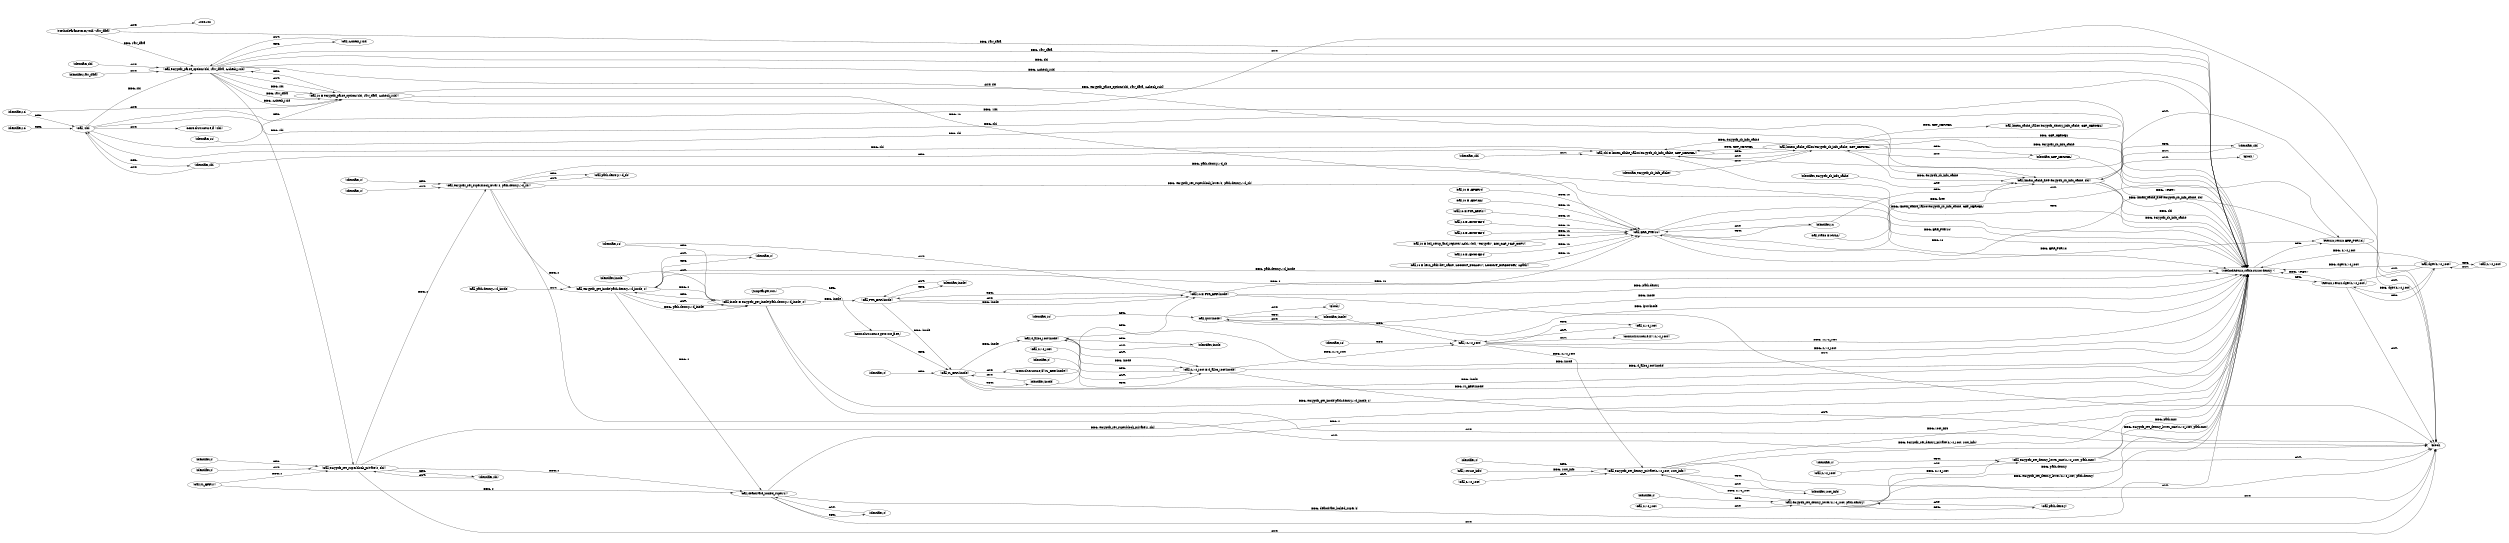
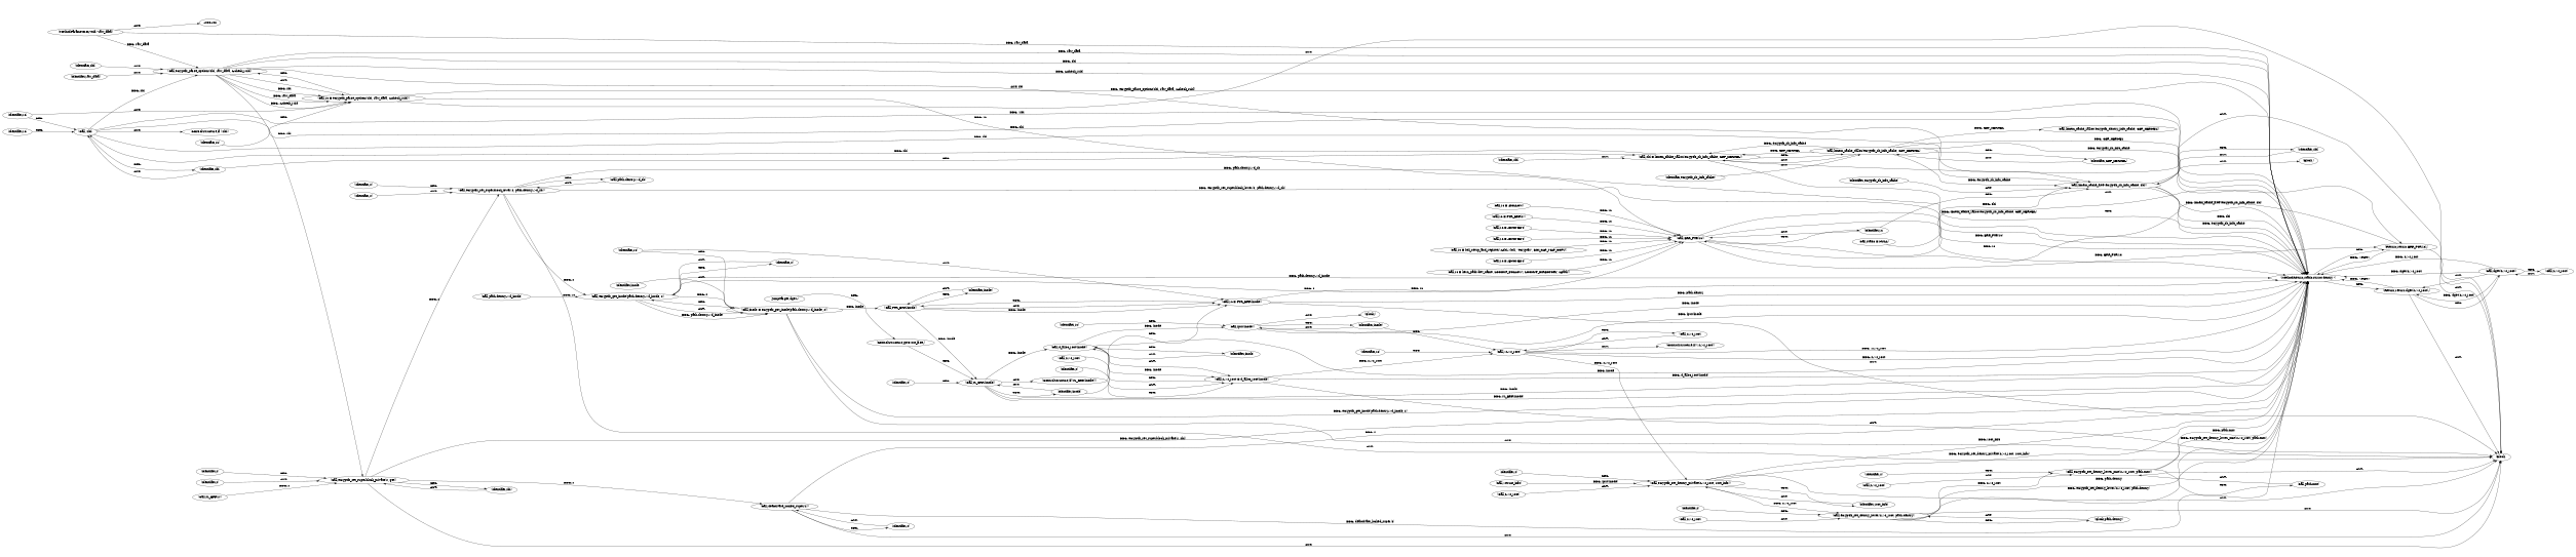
  digraph {
    rankdir=LR
    n1 [label="(Call,ecryptfs_parse_options(sbi, raw_data, &check_ruid))"]
    n2 [label="(Call,rc = ecryptfs_parse_options(sbi, raw_data, &check_ruid))"]
-   n3 [label="(Call,ecryptfs_set_superblock_private(s, sbi))"]
+   n3 [label="(Call,ecryptfs_set_superblock_private(s, get))"]
    n4 [label="(Call,kmem_cache_free(ecryptfs_sb_info_cache, sbi))"]
-   n5 [label="(Call,&check_ruid)"]
    n6 [label="(MethodReturn,static struct dentry *)"]
    n7 [label="(Block,)"]
    n8 [label="(Call,ERR_PTR(rc))"]
    n9 [label="(Call,ecryptfs_set_superblock_lower(s, path.dentry->d_sb))"]
    n10 [label="(Call,deactivate_locked_super(s))"]
    n11 [label="(Identifier,sbi)"]
    n12 [label="(Identifier,sbi)"]
    n13 [label="(Block,)"]
    n14 [label="(Return,return ERR_PTR(rc);)"]
    n15 [label="(Return,return dget(s->s_root);)"]
    n16 [label="(Call,!sbi)"]
    n17 [label="(ControlStructure,if (!sbi))"]
    n18 [label="(Identifier,sbi)"]
    n19 [label="(Call,sbi = kmem_cache_zalloc(ecryptfs_sb_info_cache, GFP_KERNEL))"]
    n20 [label="(Call,kmem_cache_zalloc(ecryptfs_sb_info_cache, GFP_KERNEL))"]
    n21 [label="(Identifier,GFP_KERNEL)"]
    n22 [label="(Call,kmem_cache_zalloc(ecryptfs_dentry_info_cache, GFP_KERNEL))"]
    n23 [label="(MethodParameterIn,void *raw_data)"]
    1000102
    n25 [label="(Identifier,rc)"]
    n26 [label="(Call,ecryptfs_get_inode(path.dentry->d_inode, s))"]
    n27 [label="(Call,path.dentry->d_sb)"]
    n28 [label="(Identifier,s)"]
    n29 [label="(Call,inode = ecryptfs_get_inode(path.dentry->d_inode, s))"]
    n30 [label="(Identifier,s)"]
    n31 [label="(Call,PTR_ERR(inode))"]
    n32 [label="(Call,rc = PTR_ERR(inode))"]
    n33 [label="(Call,IS_ERR(inode))"]
    n34 [label="(Identifier,inode)"]
    n35 [label="(Call,d_alloc_root(inode))"]
    n36 [label="(Identifier,inode)"]
    n37 [label="(ControlStructure,if (IS_ERR(inode)))"]
    n38 [label="(Call,s->s_root = d_alloc_root(inode))"]
    n39 [label="(Call,iput(inode))"]
    n40 [label="(Identifier,inode)"]
    n41 [label="(Call,!s->s_root)"]
    n42 [label="(Block,)"]
    n43 [label="(Identifier,inode)"]
    n44 [label="(Call,ecryptfs_set_dentry_private(s->s_root, root_info))"]
    n45 [label="(ControlStructure,if (!s->s_root))"]
    n46 [label="(Call,s->s_root)"]
    n47 [label="(Call,ecryptfs_set_dentry_lower(s->s_root, path.dentry))"]
    n48 [label="(Identifier,root_info)"]
    n49 [label="(Call,ecryptfs_set_dentry_lower_mnt(s->s_root, path.mnt))"]
-   n50 [label="(Call,path.dentry)"]
+   n50 [label="(Block,path.dentry)"]
+   n51 [label="(Call,path.mnt)"]
    n52 [label="(Call,dget(s->s_root))"]
    n53 [label="(Call,s->s_root)"]
    n54 [label="(Call,rc = -ENOMEM)"]
    n55 [label="(Identifier,raw_data)"]
    n56 [label="(Call,!struct_info)"]
    n57 [label="(Call,rc = kern_path(dev_name, LOOKUP_FOLLOW | LOOKUP_DIRECTORY, &path))"]
    n58 [label="(Identifier,s)"]
    n59 [label="(Identifier,s)"]
    n60 [label="(Identifier,ecryptfs_sb_info_cache)"]
-   n61 [label="(Call,rc = -EPERM)"]
    n62 [label="(Identifier,rc)"]
    n63 [label="(Identifier,s)"]
    n64 [label="(Identifier,s)"]
    n65 [label="(Call,static = NULL)"]
    n66 [label="(Identifier,inode)"]
-   n67 [label="(Call,rc = -EINVAL)"]
-   n68 [label="(JumpTarget,out:)"]
+   n67 [label="(Call,rc = -FOLLOW)"]
+   n68 [label="(JumpTarget,dget:)"]
    n69 [label="(ControlStructure,goto out_free;)"]
    n70 [label="(Identifier,s)"]
    n71 [label="(Call,rc = PTR_ERR(s))"]
    n72 [label="(Identifier,rc)"]
    n73 [label="(Call,s->s_root)"]
    n74 [label="(Call,IS_ERR(s))"]
    n75 [label="(Identifier,ecryptfs_sb_info_cache)"]
    n76 [label="(Call,rc = -ENOMEM)"]
    n77 [label="(Call,s->s_root)"]
    n78 [label="(Identifier,rc)"]
    n79 [label="(Call,s->s_root)"]
    n80 [label="(Identifier,sbi)"]
    n81 [label="(Call,path.dentry->d_inode)"]
    n82 [label="(Identifier,rc)"]
    n83 [label="(Identifier,s)"]
    n84 [label="(Call,rc = -ENOMEM)"]
    n85 [label="(Identifier,sbi)"]
    n86 [label="(Identifier,rc)"]
    n87 [label="(Identifier,s)"]
    n88 [label="(Call,s->s_root)"]
    n89 [label="(Identifier,s)"]
    n90 [label="(Identifier,rc)"]
    n91 [label="(Call,rc = bdi_setup_and_register(&sbi->bdi, \"ecryptfs\", BDI_CAP_MAP_COPY))"]
    n92 [label="(Identifier,s)"]
    n1 -> n2 [label="AST: "]
    n1 -> n2 [label="DDG: sbi"]
    n1 -> n2 [label="DDG: raw_data"]
    n1 -> n2 [label="DDG: &check_ruid"]
    n1 -> n3 [label="DDG: sbi"]
    n1 -> n4 [label="AST: sbi"]
-   n1 -> n5 [label="CFG: "]
    n1 -> n6 [label="DDG: sbi"]
    n1 -> n6 [label="DDG: &check_ruid"]
    n1 -> n6 [label="DDG: raw_data"]
    n2 -> n1 [label="CFG: "]
    n2 -> n6 [label="DDG: ecryptfs_parse_options(sbi, raw_data, &check_ruid)"]
    n2 -> n7 [label="AST: "]
    n2 -> n8 [label="DDG: rc"]
    n3 -> n6 [label="DDG: ecryptfs_set_superblock_private(s, sbi)"]
    n3 -> n7 [label="AST: "]
    n3 -> n9 [label="DDG: s"]
    n3 -> n10 [label="DDG: s"]
    n3 -> n11 [label="CFG: "]
    n4 -> n6 [label="DDG: ecryptfs_sb_info_cache"]
    n4 -> n6 [label="DDG: kmem_cache_free(ecryptfs_sb_info_cache, sbi)"]
    n4 -> n6 [label="DDG: sbi"]
    n4 -> n12 [label="CFG: "]
    n4 -> n13 [label="AST: "]
-   n5 -> n1 [label="AST: "]
    n6 -> n14 [label="CFG: "]
    n6 -> n15 [label="CFG: "]
    n8 -> n6 [label="DDG: ERR_PTR(rc)"]
    n8 -> n6 [label="DDG: rc"]
    n8 -> n14 [label="AST: "]
    n8 -> n14 [label="DDG: ERR_PTR(rc)"]
    n8 -> n25 [label="CFG: "]
    n9 -> n6 [label="DDG: ecryptfs_set_superblock_lower(s, path.dentry->d_sb)"]
    n9 -> n6 [label="DDG: path.dentry->d_sb"]
    n9 -> n7 [label="AST: "]
    n9 -> n26 [label="DDG: s"]
    n9 -> n27 [label="CFG: "]
    n10 -> n6 [label="DDG: deactivate_locked_super(s)"]
    n10 -> n6 [label="DDG: s"]
    n10 -> n7 [label="AST: "]
    n10 -> n28 [label="CFG: "]
    n11 -> n3 [label="AST: "]
    n12 -> n4 [label="AST: "]
-   n21 -> n6 [label="DDG: <RET>"]
+   n14 -> n6 [label="DDG: <RET>"]
    n14 -> n7 [label="AST: "]
    n14 -> n8 [label="CFG: "]
    n15 -> n6 [label="DDG: <RET>"]
    n15 -> n7 [label="AST: "]
    n15 -> n52 [label="CFG: "]
    n16 -> n1 [label="DDG: sbi"]
    n16 -> n4 [label="DDG: sbi"]
    n16 -> n6 [label="DDG: sbi"]
    n16 -> n6 [label="DDG: !sbi"]
    n16 -> n17 [label="AST: "]
    n16 -> n18 [label="CFG: "]
    n18 -> n16 [label="AST: "]
    n18 -> n19 [label="CFG: "]
    n19 -> n6 [label="DDG: kmem_cache_zalloc(ecryptfs_sb_info_cache, GFP_KERNEL)"]
    n19 -> n7 [label="AST: "]
    n19 -> n16 [label="DDG: sbi"]
    n19 -> n20 [label="CFG: "]
    n20 -> n4 [label="DDG: ecryptfs_sb_info_cache"]
    n20 -> n6 [label="DDG: GFP_KERNEL"]
    n20 -> n6 [label="DDG: ecryptfs_sb_info_cache"]
    n20 -> n19 [label="AST: "]
    n20 -> n19 [label="DDG: ecryptfs_sb_info_cache"]
    n20 -> n19 [label="DDG: GFP_KERNEL"]
    n20 -> n21 [label="CFG: "]
    n20 -> n22 [label="DDG: GFP_KERNEL"]
    n21 -> n20 [label="AST: "]
    n23 -> n1 [label="DDG: raw_data"]
    n23 -> n6 [label="DDG: raw_data"]
    n23 -> 1000102 [label="AST: "]
    n25 -> n4 [label="CFG: "]
    n25 -> n8 [label="AST: "]
    n26 -> n6 [label="DDG: s"]
    n26 -> n6 [label="DDG: path.dentry->d_inode"]
-   n26 -> n10 [label="DDG: s"]
    n26 -> n29 [label="AST: "]
    n26 -> n29 [label="DDG: path.dentry->d_inode"]
    n26 -> n29 [label="DDG: s"]
    n26 -> n30 [label="CFG: "]
    n27 -> n9 [label="AST: "]
    n28 -> n10 [label="AST: "]
    n29 -> n6 [label="DDG: ecryptfs_get_inode(path.dentry->d_inode, s)"]
    n29 -> n7 [label="AST: "]
    n29 -> n26 [label="CFG: "]
    n29 -> n31 [label="DDG: inode"]
    n30 -> n26 [label="AST: "]
    n31 -> n32 [label="AST: "]
    n31 -> n32 [label="DDG: inode"]
    n31 -> n33 [label="DDG: inode"]
    n31 -> n34 [label="CFG: "]
    n32 -> n6 [label="DDG: path.dentry"]
    n32 -> n7 [label="AST: "]
    n32 -> n8 [label="DDG: rc"]
    n32 -> n31 [label="CFG: "]
    n33 -> n6 [label="DDG: inode"]
    n33 -> n6 [label="DDG: IS_ERR(inode)"]
    n33 -> n35 [label="DDG: inode"]
    n33 -> n36 [label="CFG: "]
    n33 -> n37 [label="AST: "]
    n34 -> n31 [label="AST: "]
    n35 -> n6 [label="DDG: inode"]
    n35 -> n38 [label="AST: "]
    n35 -> n38 [label="DDG: inode"]
+   n35 -> n39 [label="DDG: inode"]
    n35 -> n40 [label="CFG: "]
    n36 -> n32 [label="CFG: "]
    n36 -> n33 [label="AST: "]
    n38 -> n6 [label="DDG: d_alloc_root(inode)"]
    n38 -> n7 [label="AST: "]
    n38 -> n35 [label="CFG: "]
    n38 -> n41 [label="DDG: s->s_root"]
    n39 -> n6 [label="DDG: inode"]
    n39 -> n6 [label="DDG: iput(inode)"]
    n39 -> n42 [label="AST: "]
    n39 -> n43 [label="CFG: "]
    n40 -> n35 [label="AST: "]
    n41 -> n6 [label="DDG: !s->s_root"]
    n41 -> n6 [label="DDG: s->s_root"]
    n41 -> n44 [label="DDG: s->s_root"]
    n41 -> n45 [label="AST: "]
    n41 -> n46 [label="CFG: "]
    n43 -> n39 [label="AST: "]
    n43 -> n41 [label="CFG: "]
    n44 -> n6 [label="DDG: ecryptfs_set_dentry_private(s->s_root, root_info)"]
    n44 -> n6 [label="DDG: root_info"]
    n44 -> n7 [label="AST: "]
    n44 -> n47 [label="DDG: s->s_root"]
    n44 -> n48 [label="CFG: "]
    n46 -> n41 [label="AST: "]
    n47 -> n6 [label="DDG: ecryptfs_set_dentry_lower(s->s_root, path.dentry)"]
    n47 -> n6 [label="DDG: path.dentry"]
    n47 -> n7 [label="AST: "]
    n47 -> n49 [label="DDG: s->s_root"]
    n47 -> n50 [label="CFG: "]
    n48 -> n44 [label="AST: "]
    n49 -> n6 [label="DDG: ecryptfs_set_dentry_lower_mnt(s->s_root, path.mnt)"]
    n49 -> n6 [label="DDG: path.mnt"]
    n49 -> n7 [label="AST: "]
+   n49 -> n51 [label="CFG: "]
    n50 -> n47 [label="AST: "]
+   n51 -> n49 [label="AST: "]
    n52 -> n6 [label="DDG: s->s_root"]
    n52 -> n6 [label="DDG: dget(s->s_root)"]
    n52 -> n15 [label="AST: "]
    n52 -> n15 [label="DDG: dget(s->s_root)"]
    n52 -> n53 [label="CFG: "]
    n53 -> n52 [label="AST: "]
    n54 -> n8 [label="DDG: rc"]
    n55 -> n1 [label="AST: "]
-   n56 -> n44 [label="DDG: root_info"]
+   n56 -> n44 [label="DDG: iput(inode)"]
    n57 -> n8 [label="DDG: rc"]
    n58 -> n38 [label="CFG: "]
    n59 -> n3 [label="CFG: "]
    n60 -> n4 [label="AST: "]
-   n61 -> n8 [label="DDG: rc"]
    n62 -> n16 [label="CFG: "]
    n63 -> n3 [label="AST: "]
    n64 -> n9 [label="AST: "]
-   n65 -> n4 [label="DDG: free"]
+   n65 -> n4 [label="DDG: sbi"]
    n66 -> n29 [label="AST: "]
    n67 -> n8 [label="DDG: rc"]
    n68 -> n69 [label="CFG: "]
    n69 -> n33 [label="CFG: "]
    n70 -> n49 [label="CFG: "]
    n71 -> n8 [label="DDG: rc"]
    n72 -> n2 [label="CFG: "]
    n73 -> n47 [label="AST: "]
    n74 -> n3 [label="DDG: s"]
-   n74 -> n10 [label="DDG: s"]
    n75 -> n20 [label="AST: "]
    n76 -> n8 [label="DDG: rc"]
    n77 -> n44 [label="AST: "]
    n78 -> n2 [label="AST: "]
    n78 -> n16 [label="CFG: "]
    n79 -> n38 [label="AST: "]
    n80 -> n19 [label="AST: "]
-   n81 -> n26 [label="AST: "]
+   n81 -> n26 [label="DDG: rc"]
    n82 -> n39 [label="CFG: "]
    n83 -> n44 [label="CFG: "]
    n84 -> n8 [label="DDG: rc"]
    n85 -> n1 [label="AST: "]
    n86 -> n29 [label="CFG: "]
    n86 -> n32 [label="AST: "]
    n87 -> n47 [label="CFG: "]
    n88 -> n49 [label="AST: "]
    n89 -> n33 [label="CFG: "]
    n90 -> n41 [label="CFG: "]
    n91 -> n8 [label="DDG: rc"]
    n92 -> n9 [label="CFG: "]
  }
